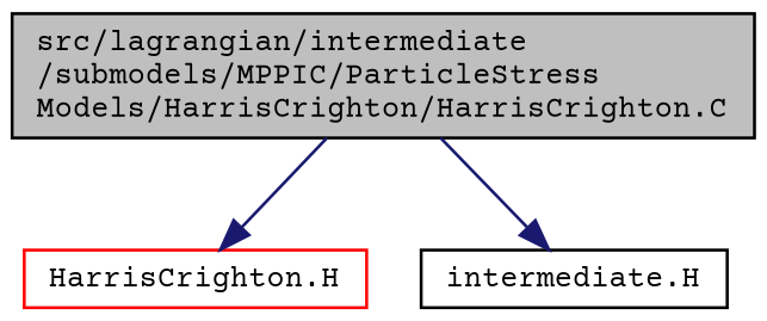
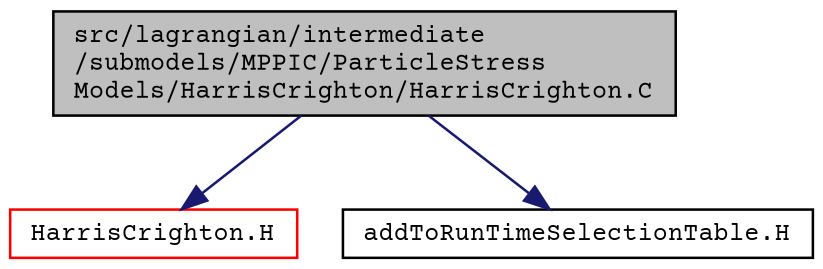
  digraph {
    fontname="Courier Prime"
    node [color=black fontname="Courier Prime" fontsize=10 shape=record]
    edge [color=midnightblue fontname="Courier Prime" fontsize=10 labelfontname=Helvetica labelfontsize=10 style=solid]
    n1 [fillcolor=grey75 fontcolor=black height=0.2 label="src/lagrangian/intermediate\l/submodels/MPPIC/ParticleStress\lModels/HarrisCrighton/HarrisCrighton.C" style=filled width=0.4]
    n2 [color=red height=0.2 label="HarrisCrighton.H" width=0.4]
-   n3 [height=0.2 label="intermediate.H" width=0.4]
+   n3 [height=0.2 label="addToRunTimeSelectionTable.H" width=0.4]
    n1 -> n2
    n1 -> n3
  }
